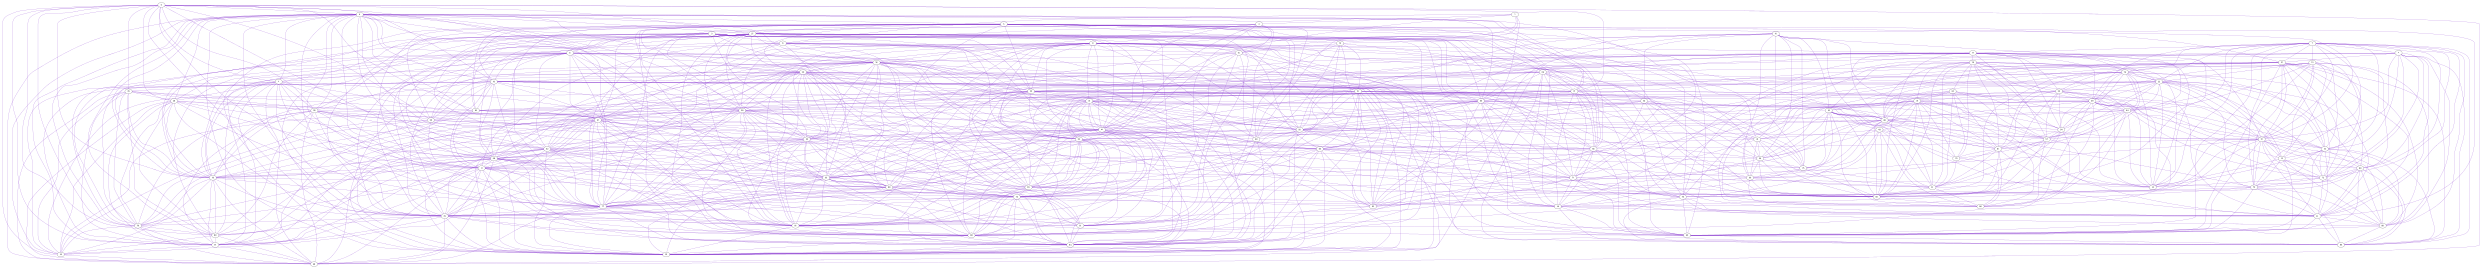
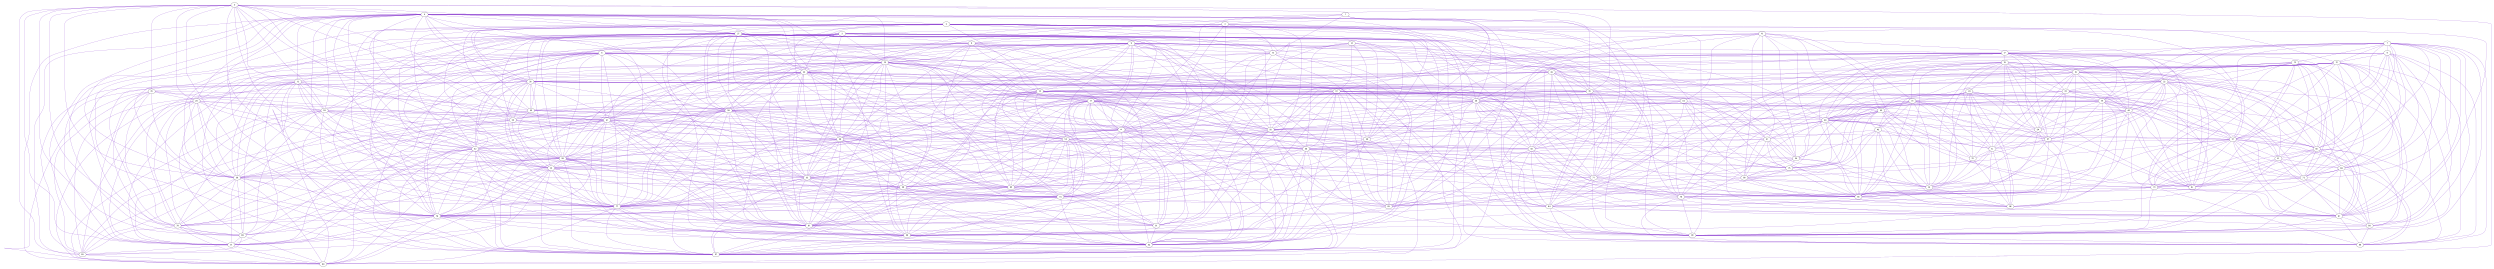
  digraph {
    fontname=Inter
    node [fontname=Inter]
    edge [color=purple3 dir=none fontname=Inter]
    0
    4
    12
    25
    26
    27
    28
    30
    35
    45
    55
    59
    61
    66
    77
    78
    79
    89
    91
    95
    98
    16
    46
    8
    41
    52
    5
    20
    36
    38
    58
    63
    71
    81
    86
    97
    68
    14
    29
    33
    50
    65
    84
    90
    53
    85
    51
    76
    87
    94
    74
    1
    2
    6
    15
    42
    49
    83
    3
    32
    56
    34
    37
    21
    73
    99
    60
    69
    72
    88
    39
    48
    93
    62
    7
    11
    13
    17
    19
    22
    44
    92
    23
    18
    54
    57
    67
    96
    9
    47
    64
    75
    80
    82
    10
    31
    40
    43
    70
    24
    0 -> 4
    0 -> 12
    0 -> 25
    0 -> 26
    0 -> 27
    0 -> 28
    0 -> 30
    0 -> 35
    0 -> 45
    0 -> 55
    0 -> 59
    0 -> 61
    0 -> 66
    0 -> 77
    0 -> 78
    0 -> 79
    0 -> 89
    0 -> 91
    0 -> 95
    0 -> 98
    4 -> 12
    4 -> 26
    4 -> 27
    4 -> 28
    4 -> 30
    4 -> 35
    4 -> 59
    4 -> 61
    4 -> 66
    4 -> 77
    4 -> 78
-   4 -> 79
+   52 -> 79
    4 -> 89
    4 -> 91
    4 -> 95
    4 -> 98
    4 -> 16
    4 -> 46
    4 -> 8
    4 -> 41
    4 -> 52
    4 -> 5
    4 -> 20
    4 -> 36
    4 -> 38
    4 -> 58
    4 -> 63
    4 -> 71
    4 -> 81
    4 -> 86
    4 -> 97
    12 -> 25
    12 -> 26
    12 -> 28
    12 -> 59
    12 -> 66
    12 -> 77
    12 -> 78
    12 -> 79
    12 -> 89
    12 -> 91
    12 -> 98
    12 -> 41
    12 -> 52
    12 -> 68
    25 -> 26
    25 -> 28
    25 -> 45
    25 -> 55
    25 -> 66
    25 -> 79
    25 -> 89
    25 -> 91
    25 -> 95
    25 -> 98
    26 -> 28
    26 -> 59
    26 -> 66
    26 -> 77
    26 -> 78
    26 -> 79
    26 -> 89
    26 -> 91
    26 -> 95
    26 -> 98
    26 -> 41
    26 -> 52
    27 -> 30
    27 -> 35
    27 -> 45
    27 -> 55
    27 -> 59
    27 -> 61
    27 -> 66
    27 -> 77
    27 -> 78
    27 -> 36
    27 -> 38
    27 -> 58
    27 -> 63
    27 -> 71
    27 -> 81
    27 -> 86
    27 -> 97
    27 -> 14
    27 -> 29
    27 -> 33
    27 -> 50
    27 -> 65
    27 -> 84
    27 -> 90
    27 -> 53
    28 -> 59
    28 -> 66
    28 -> 77
    28 -> 78
    28 -> 79
    28 -> 89
    28 -> 91
    28 -> 98
    28 -> 46
    28 -> 41
    28 -> 52
    28 -> 68
    28 -> 85
    30 -> 35
    30 -> 45
    30 -> 55
    30 -> 59
    30 -> 61
    30 -> 66
    30 -> 77
    30 -> 78
    30 -> 79
    30 -> 91
    30 -> 95
    30 -> 36
    30 -> 38
    30 -> 58
    30 -> 71
    30 -> 81
    30 -> 84
    30 -> 90
    35 -> 45
    35 -> 55
    35 -> 61
    35 -> 95
    35 -> 36
    35 -> 58
    35 -> 71
    35 -> 84
    35 -> 90
    35 -> 51
    35 -> 76
    35 -> 87
    45 -> 55
    45 -> 61
    45 -> 79
    45 -> 95
    45 -> 58
    45 -> 71
    45 -> 84
    55 -> 61
    55 -> 79
    55 -> 91
    55 -> 95
    55 -> 58
    55 -> 71
    55 -> 84
    59 -> 61
    59 -> 66
    59 -> 77
    59 -> 78
    59 -> 79
    59 -> 89
    59 -> 91
    59 -> 98
    59 -> 63
    59 -> 81
    59 -> 97
    59 -> 68
    59 -> 85
    59 -> 94
    59 -> 74
    61 -> 66
    61 -> 77
    61 -> 78
    61 -> 79
    61 -> 91
    61 -> 95
    61 -> 63
    61 -> 71
    61 -> 81
    61 -> 86
    61 -> 97
    61 -> 84
    61 -> 90
    66 -> 77
    66 -> 78
    66 -> 79
    66 -> 89
    66 -> 91
    66 -> 95
    66 -> 98
    66 -> 68
    77 -> 78
    77 -> 98
    77 -> 81
    77 -> 86
    77 -> 97
    77 -> 94
    78 -> 79
    78 -> 89
    78 -> 91
    78 -> 98
    78 -> 81
    78 -> 86
    78 -> 97
    78 -> 85
    78 -> 94
    79 -> 89
    79 -> 91
    79 -> 95
    79 -> 98
    89 -> 91
    89 -> 95
    89 -> 98
    91 -> 95
    91 -> 98
    95 -> 98
    16 -> 59
    16 -> 66
    16 -> 77
    16 -> 78
    16 -> 46
    16 -> 41
    16 -> 52
    16 -> 20
    16 -> 38
    16 -> 63
    16 -> 81
    16 -> 86
    16 -> 97
    16 -> 68
    16 -> 85
    16 -> 94
    16 -> 74
    16 -> 42
    16 -> 32
    16 -> 56
    16 -> 37
    46 -> 59
    46 -> 66
    46 -> 77
    46 -> 78
    46 -> 52
    46 -> 63
    46 -> 81
    46 -> 97
    46 -> 68
    46 -> 85
    46 -> 94
    46 -> 74
    46 -> 56
    8 -> 12
    8 -> 26
    8 -> 28
    8 -> 59
    8 -> 66
    8 -> 77
    8 -> 78
    8 -> 79
    8 -> 89
    8 -> 91
    8 -> 98
    8 -> 16
    8 -> 41
    8 -> 52
    8 -> 38
    8 -> 63
    8 -> 68
    8 -> 85
    8 -> 94
    8 -> 42
    41 -> 59
    41 -> 66
    41 -> 77
    41 -> 78
    41 -> 89
    41 -> 91
    41 -> 98
    41 -> 46
    41 -> 52
    41 -> 63
    41 -> 81
    41 -> 97
    41 -> 68
    41 -> 85
    41 -> 94
    41 -> 74
    41 -> 42
    52 -> 59
    52 -> 66
    52 -> 77
    52 -> 78
    52 -> 89
    52 -> 91
    52 -> 98
    52 -> 63
    52 -> 97
    52 -> 68
    52 -> 85
    52 -> 94
    52 -> 74
    5 -> 27
    5 -> 30
    5 -> 35
    5 -> 45
    5 -> 55
    5 -> 61
    5 -> 77
    5 -> 20
    5 -> 36
    5 -> 38
    5 -> 58
    5 -> 71
    5 -> 81
    5 -> 86
    5 -> 97
    5 -> 29
    5 -> 33
    5 -> 50
    5 -> 65
    5 -> 84
    5 -> 90
    5 -> 51
    5 -> 76
    5 -> 87
    5 -> 21
    20 -> 27
    20 -> 30
    20 -> 35
    20 -> 59
    20 -> 61
    20 -> 66
    20 -> 77
    20 -> 46
    20 -> 41
    20 -> 52
    20 -> 36
    20 -> 38
    20 -> 58
    20 -> 63
    20 -> 71
    20 -> 81
    20 -> 86
    20 -> 97
    20 -> 33
    20 -> 50
    20 -> 65
    20 -> 53
    20 -> 94
    20 -> 74
    20 -> 37
    36 -> 45
    36 -> 61
    36 -> 38
    36 -> 58
    36 -> 71
    36 -> 81
    36 -> 86
    36 -> 50
    36 -> 65
    36 -> 84
    36 -> 90
    36 -> 51
    36 -> 76
    36 -> 87
    36 -> 73
    36 -> 99
    38 -> 59
    38 -> 61
    38 -> 66
    38 -> 77
    38 -> 78
    38 -> 46
    38 -> 41
    38 -> 52
    38 -> 58
    38 -> 63
    38 -> 81
    38 -> 86
    38 -> 97
    38 -> 50
    38 -> 65
    38 -> 53
    38 -> 94
    38 -> 74
    58 -> 61
    58 -> 71
    58 -> 81
    58 -> 84
    58 -> 90
    58 -> 76
    58 -> 87
    63 -> 77
    63 -> 78
    63 -> 81
    63 -> 86
    63 -> 97
    63 -> 68
    63 -> 65
    63 -> 94
    63 -> 74
    71 -> 81
    71 -> 84
    71 -> 90
    71 -> 76
    71 -> 87
    71 -> 73
    81 -> 86
    81 -> 97
    81 -> 94
    86 -> 97
    86 -> 94
    68 -> 77
    68 -> 78
    68 -> 85
    68 -> 94
    68 -> 74
    14 -> 15
    14 -> 42
    14 -> 49
    14 -> 83
    14 -> 32
    14 -> 56
    14 -> 34
    29 -> 30
    29 -> 35
    29 -> 45
    29 -> 55
    29 -> 61
    29 -> 36
    29 -> 58
    29 -> 71
    29 -> 84
    29 -> 90
    29 -> 76
    29 -> 87
    29 -> 99
    33 -> 77
    33 -> 36
    33 -> 38
    33 -> 63
    33 -> 81
    33 -> 86
    33 -> 97
    33 -> 50
    33 -> 65
    33 -> 53
    33 -> 51
    33 -> 74
    33 -> 37
    33 -> 39
    33 -> 48
    33 -> 93
    50 -> 63
    50 -> 81
    50 -> 86
    50 -> 97
    50 -> 65
    50 -> 90
    50 -> 53
    50 -> 51
    50 -> 87
    50 -> 93
    65 -> 77
    65 -> 81
    65 -> 86
    65 -> 97
    65 -> 74
    65 -> 93
    84 -> 90
    84 -> 87
    84 -> 99
    90 -> 99
    53 -> 77
    53 -> 63
    53 -> 81
    53 -> 86
    53 -> 97
    53 -> 65
    53 -> 94
    53 -> 74
    53 -> 56
    53 -> 93
    85 -> 94
    51 -> 58
    51 -> 71
    51 -> 84
    51 -> 90
    51 -> 76
    51 -> 87
    51 -> 73
    51 -> 99
    51 -> 60
    51 -> 69
    51 -> 72
    51 -> 88
    51 -> 62
    76 -> 84
    76 -> 90
    76 -> 87
    76 -> 99
    76 -> 88
    87 -> 90
    87 -> 99
    87 -> 88
    94 -> 97
    74 -> 77
    74 -> 78
    74 -> 81
    74 -> 86
    74 -> 97
    74 -> 85
    74 -> 94
    74 -> 83
    1 -> 2
    1 -> 6
    1 -> 15
    1 -> 42
    1 -> 49
    1 -> 83
    2 -> 16
    2 -> 46
    2 -> 68
    2 -> 85
    2 -> 94
    2 -> 6
    2 -> 15
    2 -> 42
    2 -> 49
    2 -> 3
    6 -> 59
    6 -> 78
    6 -> 16
    6 -> 46
    6 -> 8
    6 -> 41
    6 -> 52
    6 -> 68
    6 -> 85
    6 -> 94
    6 -> 74
    6 -> 15
    6 -> 42
    6 -> 49
    15 -> 16
    15 -> 46
    15 -> 68
    15 -> 85
    15 -> 94
    15 -> 42
    15 -> 49
    15 -> 83
    42 -> 59
    42 -> 77
    42 -> 78
    42 -> 46
    42 -> 52
    42 -> 63
    42 -> 97
    42 -> 68
    42 -> 85
    42 -> 94
    42 -> 74
    42 -> 49
    42 -> 83
    42 -> 56
    49 -> 68
    49 -> 85
    49 -> 94
    49 -> 83
    83 -> 94
    3 -> 12
    3 -> 28
    3 -> 59
    3 -> 66
    3 -> 77
    3 -> 78
    3 -> 16
    3 -> 46
    3 -> 8
    3 -> 41
    3 -> 52
    3 -> 68
    3 -> 85
    3 -> 94
    3 -> 74
    3 -> 6
    3 -> 15
    3 -> 42
    3 -> 49
    32 -> 46
    32 -> 63
    32 -> 86
    32 -> 97
    32 -> 53
    32 -> 94
    32 -> 74
    32 -> 42
    32 -> 83
    32 -> 56
    32 -> 34
    32 -> 37
    32 -> 93
    32 -> 47
    32 -> 64
    32 -> 75
    32 -> 80
    56 -> 63
    56 -> 86
    56 -> 97
    56 -> 65
    56 -> 94
    56 -> 74
    56 -> 83
    56 -> 93
    56 -> 64
    56 -> 75
    56 -> 80
    34 -> 42
    34 -> 49
    34 -> 83
    34 -> 56
    34 -> 47
    34 -> 64
    34 -> 75
    34 -> 80
    34 -> 40
    37 -> 77
    37 -> 38
    37 -> 63
    37 -> 81
    37 -> 86
    37 -> 97
    37 -> 50
    37 -> 65
    37 -> 53
    37 -> 94
    37 -> 74
    37 -> 42
    37 -> 56
    37 -> 48
    37 -> 93
    37 -> 47
    37 -> 64
    37 -> 75
    21 -> 35
    21 -> 36
    21 -> 58
    21 -> 71
    21 -> 29
    21 -> 84
    21 -> 90
    21 -> 51
    21 -> 76
    21 -> 87
    21 -> 73
    21 -> 99
    21 -> 60
    21 -> 69
    21 -> 72
    21 -> 88
    73 -> 84
    73 -> 90
    73 -> 76
    73 -> 87
    73 -> 99
    73 -> 88
    60 -> 90
    60 -> 87
    60 -> 73
    60 -> 99
    60 -> 69
    60 -> 72
    60 -> 88
    60 -> 62
    60 -> 92
    69 -> 90
    69 -> 76
    69 -> 87
    69 -> 73
    69 -> 99
    69 -> 72
    69 -> 88
    72 -> 87
    72 -> 73
    72 -> 88
    72 -> 92
    88 -> 90
    88 -> 99
    39 -> 86
    39 -> 50
    39 -> 65
    39 -> 53
    39 -> 51
    39 -> 60
    39 -> 72
    39 -> 48
    39 -> 93
    39 -> 62
    39 -> 44
    39 -> 92
    39 -> 54
    39 -> 57
    48 -> 86
    48 -> 50
    48 -> 65
    48 -> 53
    48 -> 93
    48 -> 92
    48 -> 54
    48 -> 57
    48 -> 67
    48 -> 64
    48 -> 75
    48 -> 82
    93 -> 96
    62 -> 90
    62 -> 73
    62 -> 69
    62 -> 72
    62 -> 88
    62 -> 92
    7 -> 90
    7 -> 51
    7 -> 87
    7 -> 21
    7 -> 73
    7 -> 99
    7 -> 60
    7 -> 69
    7 -> 72
    7 -> 88
    7 -> 39
    7 -> 62
    7 -> 11
    7 -> 13
    7 -> 17
    7 -> 19
    7 -> 22
    7 -> 44
    7 -> 92
    11 -> 36
    11 -> 84
    11 -> 51
    11 -> 76
    11 -> 87
    11 -> 21
    11 -> 73
    11 -> 99
    11 -> 60
    11 -> 69
    11 -> 72
    11 -> 88
    13 -> 51
    13 -> 73
    13 -> 60
    13 -> 69
    13 -> 72
    13 -> 88
    13 -> 39
    13 -> 62
    13 -> 19
    13 -> 22
    13 -> 44
    13 -> 92
    13 -> 23
    17 -> 81
    17 -> 86
    17 -> 97
    17 -> 33
    17 -> 50
    17 -> 65
    17 -> 53
    17 -> 51
    17 -> 37
    17 -> 60
    17 -> 39
    17 -> 48
    17 -> 93
    17 -> 19
    17 -> 22
    17 -> 44
    17 -> 92
    17 -> 23
    17 -> 18
    17 -> 54
    17 -> 57
    19 -> 33
    19 -> 50
    19 -> 60
    19 -> 72
    19 -> 39
    19 -> 48
    19 -> 93
    19 -> 62
    19 -> 22
    19 -> 44
    19 -> 92
    19 -> 23
    19 -> 54
    19 -> 57
    19 -> 67
    22 -> 33
    22 -> 50
    22 -> 65
    22 -> 51
    22 -> 87
    22 -> 73
    22 -> 60
    22 -> 69
    22 -> 72
    22 -> 39
    22 -> 48
    22 -> 62
    22 -> 44
    22 -> 92
    22 -> 23
    22 -> 54
    22 -> 57
    44 -> 50
    44 -> 60
    44 -> 72
    44 -> 48
    44 -> 93
    44 -> 92
    44 -> 54
    44 -> 57
    44 -> 67
    44 -> 96
    23 -> 50
    23 -> 60
    23 -> 39
    23 -> 48
    23 -> 93
    23 -> 44
    23 -> 92
    23 -> 54
    23 -> 57
    23 -> 67
    23 -> 96
    23 -> 31
    18 -> 39
    18 -> 48
    18 -> 93
    18 -> 19
    18 -> 22
    18 -> 44
    18 -> 92
    18 -> 23
    18 -> 54
    18 -> 57
    18 -> 67
    18 -> 96
    18 -> 82
    18 -> 31
    18 -> 40
    18 -> 70
    18 -> 24
    54 -> 93
    54 -> 57
    54 -> 67
    54 -> 96
    54 -> 82
    57 -> 93
    57 -> 92
    57 -> 67
    57 -> 96
    57 -> 82
    57 -> 70
    67 -> 93
    67 -> 92
    67 -> 96
    67 -> 80
    67 -> 82
    67 -> 70
    9 -> 77
    9 -> 16
    9 -> 46
    9 -> 20
    9 -> 38
    9 -> 63
    9 -> 81
    9 -> 86
    9 -> 97
    9 -> 33
    9 -> 50
    9 -> 65
    9 -> 53
    9 -> 94
    9 -> 74
    9 -> 42
    9 -> 83
    9 -> 32
    9 -> 56
    9 -> 37
    9 -> 48
    9 -> 93
    9 -> 17
    9 -> 47
    9 -> 64
    9 -> 75
    47 -> 83
    47 -> 56
    47 -> 93
    47 -> 64
    47 -> 75
    47 -> 80
    47 -> 82
    64 -> 83
    64 -> 93
    64 -> 75
    64 -> 80
    64 -> 82
    75 -> 83
    75 -> 93
    75 -> 80
    75 -> 82
    80 -> 83
    80 -> 93
    80 -> 96
    80 -> 82
    82 -> 93
    82 -> 96
    10 -> 14
    10 -> 83
    10 -> 32
    10 -> 56
    10 -> 34
    10 -> 47
    10 -> 64
    10 -> 75
    10 -> 80
    10 -> 82
    10 -> 31
    10 -> 40
    10 -> 43
    31 -> 48
    31 -> 93
    31 -> 44
    31 -> 54
    31 -> 57
    31 -> 67
    31 -> 96
    31 -> 47
    31 -> 64
    31 -> 75
    31 -> 80
    31 -> 82
    31 -> 40
    31 -> 43
    31 -> 70
    40 -> 48
    40 -> 93
    40 -> 57
    40 -> 67
    40 -> 96
    40 -> 47
    40 -> 64
    40 -> 75
    40 -> 80
    40 -> 82
    40 -> 43
    40 -> 70
    43 -> 93
    43 -> 67
    43 -> 96
    43 -> 47
    43 -> 64
    43 -> 75
    43 -> 80
    43 -> 82
    43 -> 70
    70 -> 96
    70 -> 82
    24 -> 92
    24 -> 54
    24 -> 57
    24 -> 67
    24 -> 96
    24 -> 82
    24 -> 31
    24 -> 40
    24 -> 43
    24 -> 70
  }
